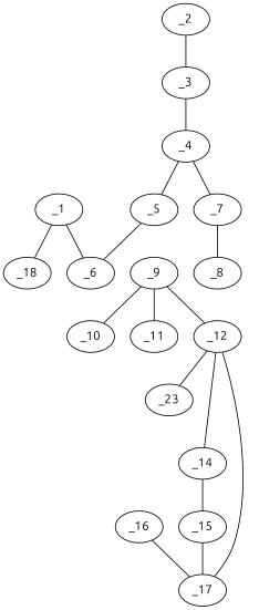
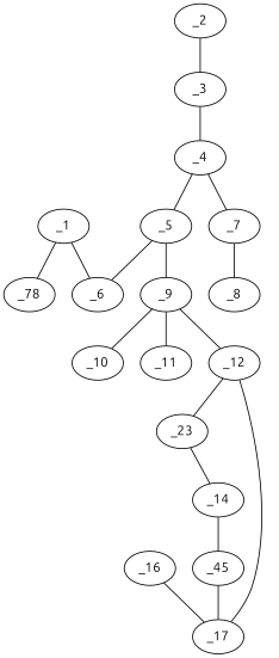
  graph {
    fontname=Ubuntu
    node [charge=0 chem=1 fontname=Ubuntu symbol="C  " x=4.5981 y=-1.5]
    edge [fontname=Ubuntu valence=1]
    _1 [x=5.4641 y=-2.5]
    _6 [x=5.4641]
-   _18 [chem=7 symbol="Cl " x=6.3301 y=-3]
+   _18 [chem=7 symbol="Cl " x=6.3301 y=-3 label=_78]
    _2 [y=-3]
    _3 [x=3.732 y=-2.5]
    _4 [x=3.7321]
    _5 [y=-1]
    _7 [chem=4 symbol="N  " x=2.866 y=-1]
    _9 [chem=5 symbol="S  " y=0]
    _8 [x=2]
    _10 [chem=2 symbol="O  " x=5.5981 y=0]
    _11 [chem=2 symbol="O  " x=3.5981 y=0]
    _12 [y=1]
    n14 [label=_23 x=3.7321 y=1.5]
    _17 [x=5.4641 y=1.5]
    _14 [x=3.7321 y=2.5]
-   _15 [y=3]
+   _15 [y=3 label=_45]
    _16 [x=5.4641 y=2.5]
    _1 -- _6 [valence=2]
    _1 -- _18
    _2 -- _3 [valence=2]
    _3 -- _4
    _4 -- _5 [valence=2]
    _4 -- _7
    _5 -- _6
+   _5 -- _9
    _7 -- _8
    _9 -- _10 [valence=2]
    _9 -- _11 [valence=2]
    _9 -- _12
    _12 -- n14
    _12 -- _17 [valence=2]
-   _12 -- _14 [valence=2]
+   n14 -- _14 [valence=2]
    _14 -- _15
    _15 -- _17 [valence=2]
    _16 -- _17
  }
